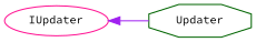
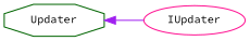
  digraph {
    rankdir=LR
    fontname="Source Code Pro"
    node [fillcolor=white fontname="Source Code Pro" fontsize=10 style=filled]
    n1 [color=deeppink height=0.2 label=IUpdater shape=ellipse width=0.4]
    n2 [color=darkgreen height=0.2 label=Updater shape=octagon width=0.4]
-   n1 -> n2 [color=purple dir=back fontname="Source Code Pro" fontsize=10 labelfontname=Helvetica labelfontsize=10 style=solid]
+   n2 -> n1 [color=purple dir=back fontname="Source Code Pro" fontsize=10 labelfontname=Helvetica labelfontsize=10 style=solid]
  }
